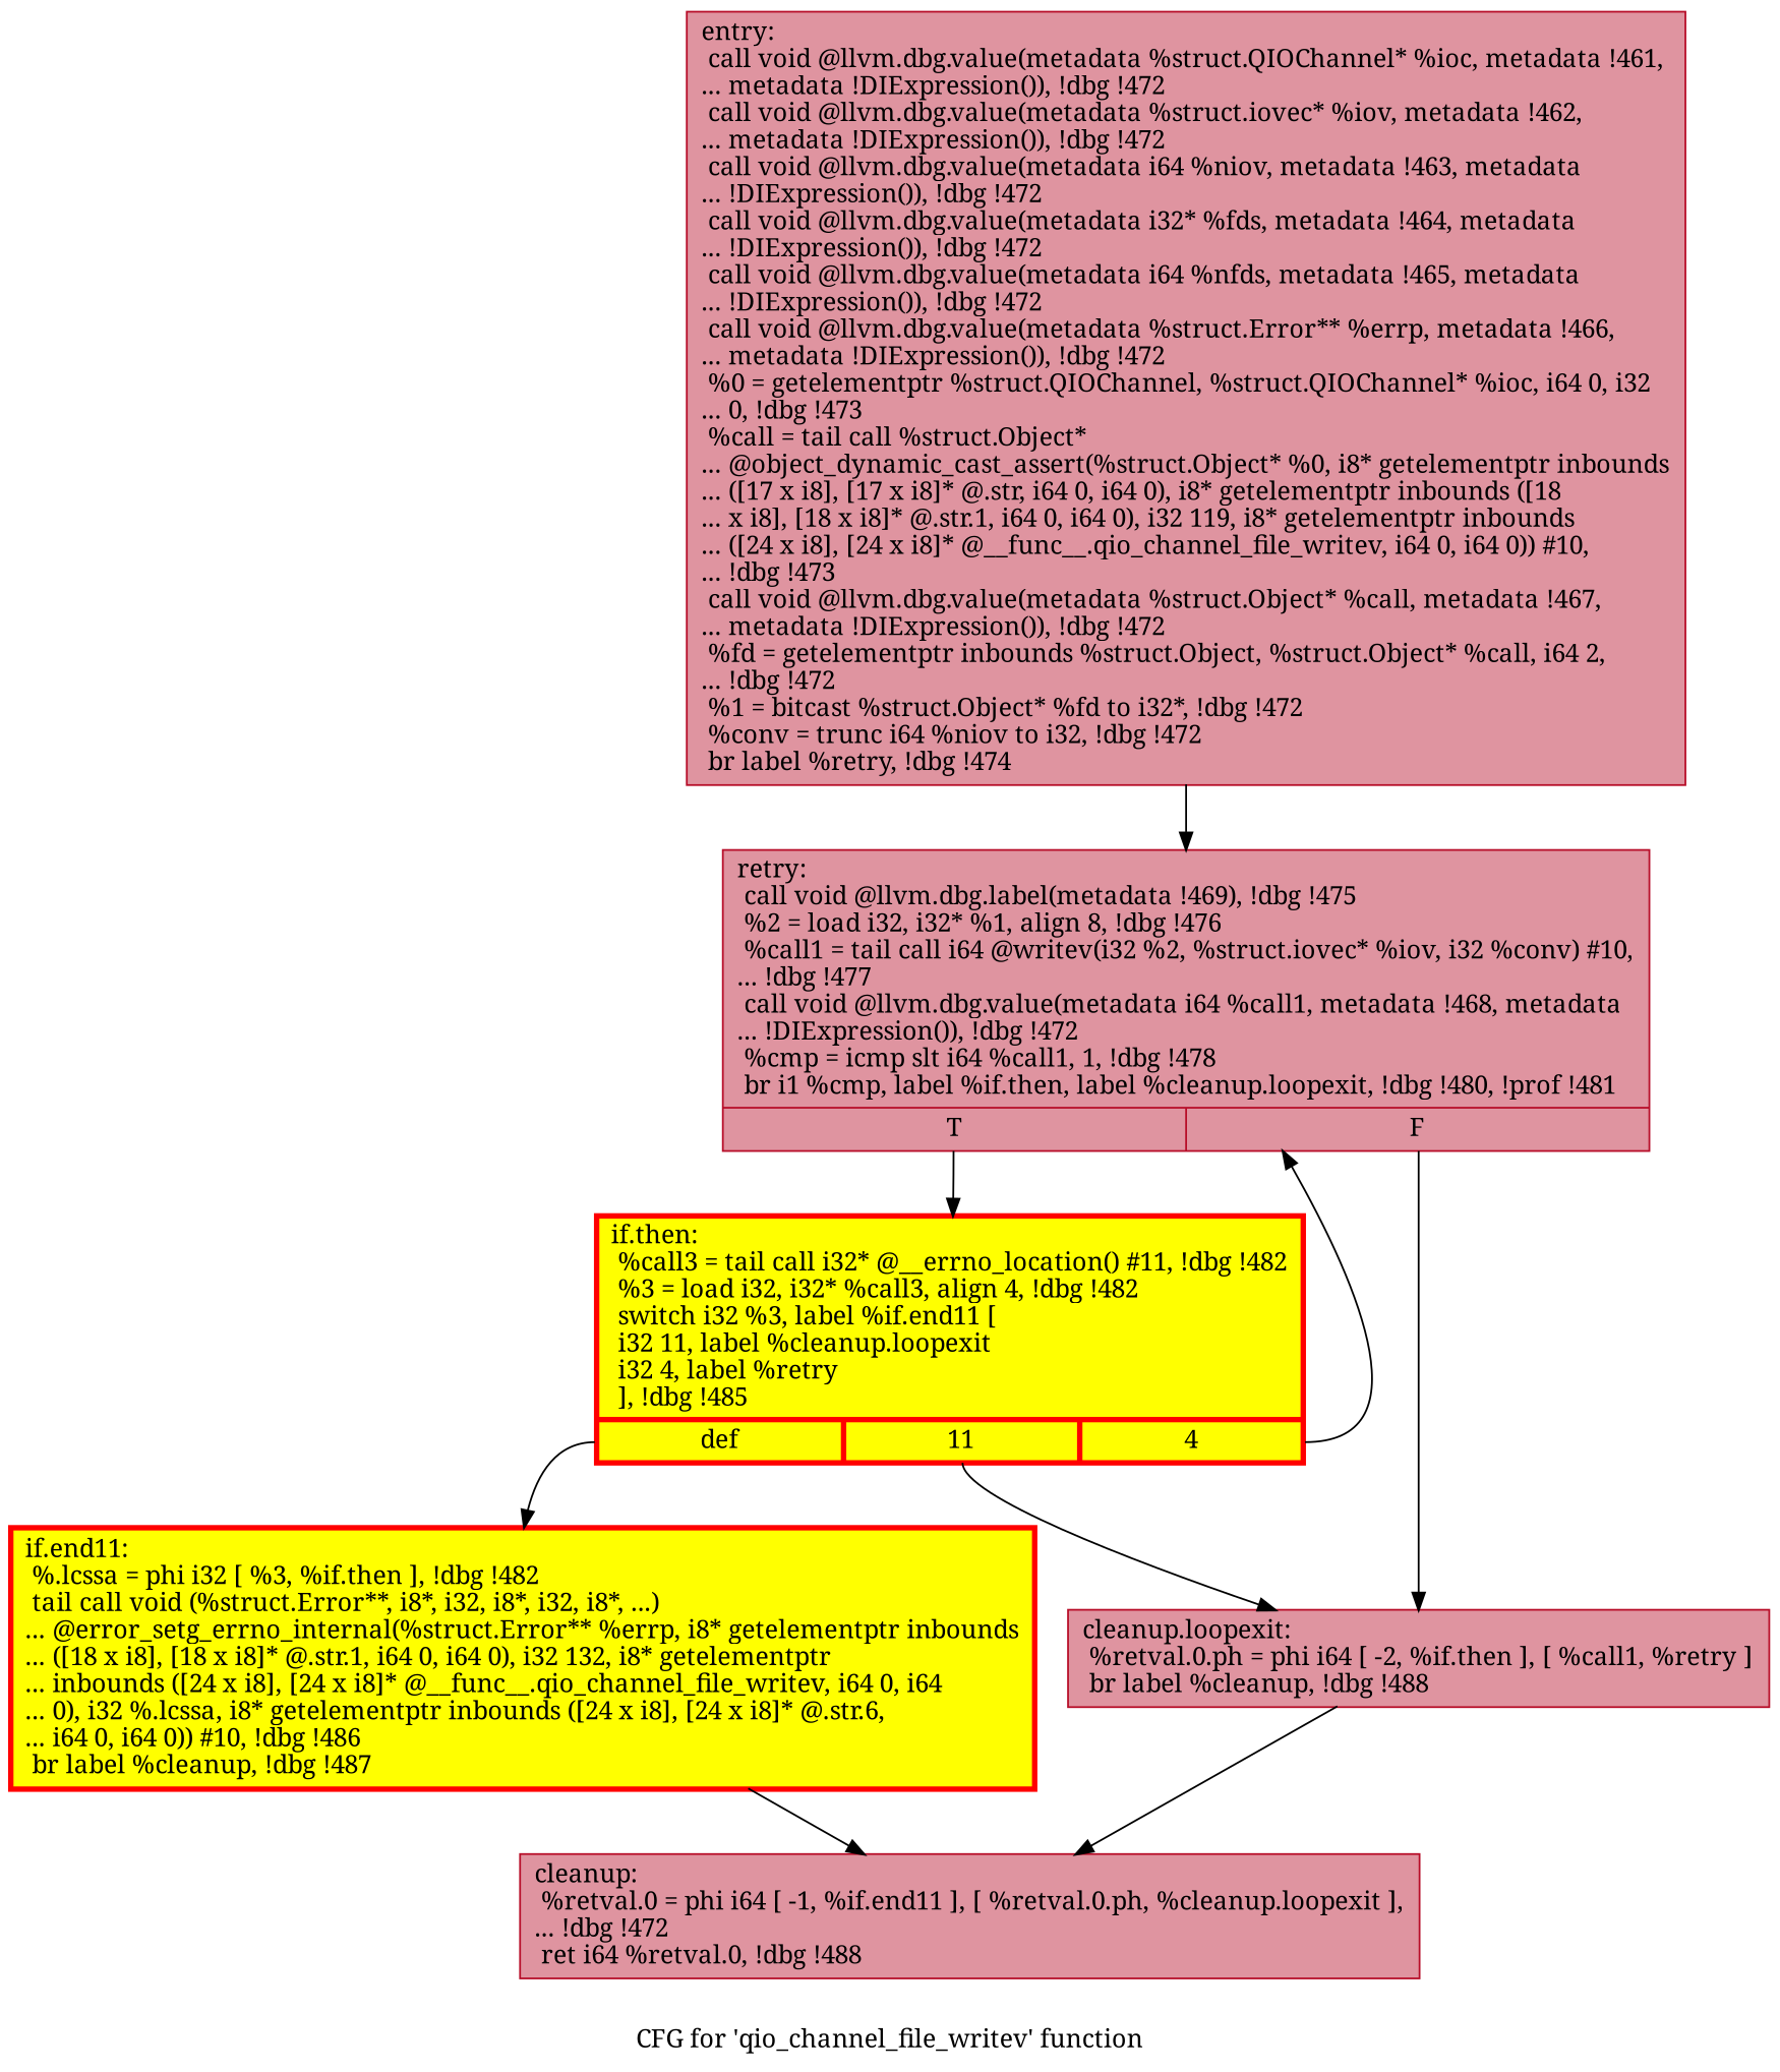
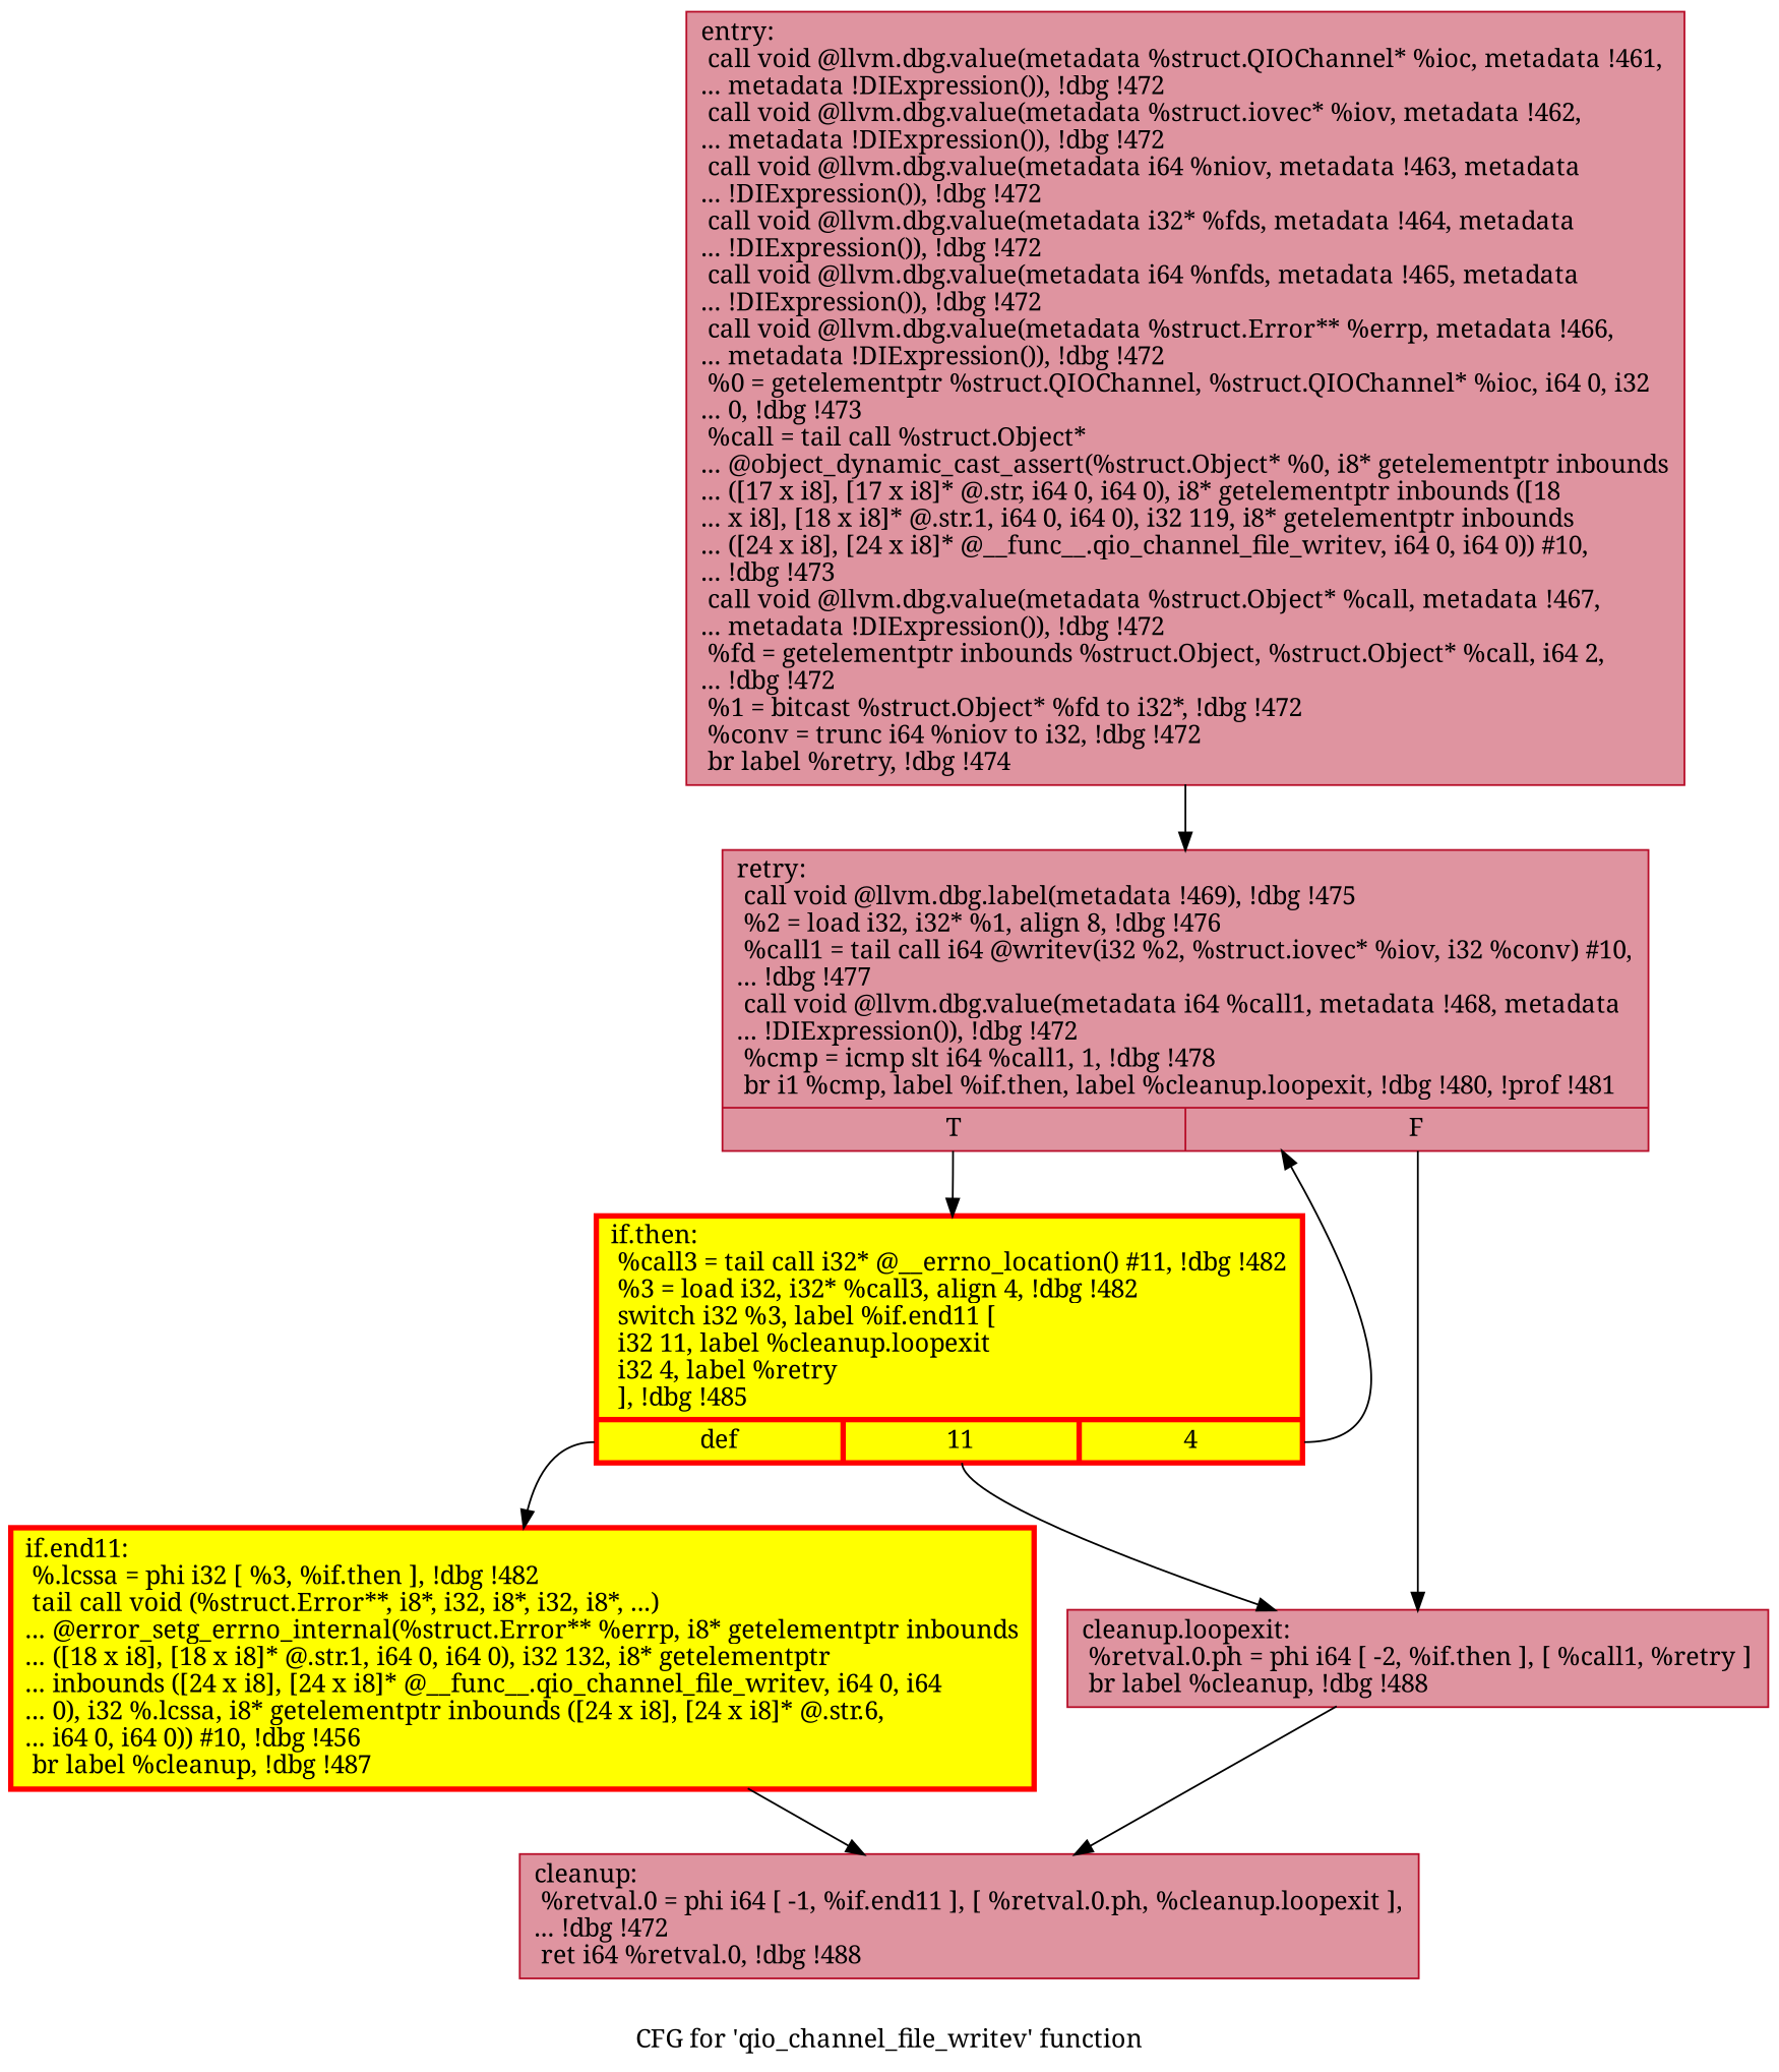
  digraph {
    label="CFG for 'qio_channel_file_writev' function"
    fontname="Noto Serif"
    node [color="#b70d28ff" fillcolor="#b70d2870" shape=record style=filled fontname="Noto Serif"]
    edge [fontname="Noto Serif"]
    n1 [label="{entry:\l  call void @llvm.dbg.value(metadata %struct.QIOChannel* %ioc, metadata !461,\l... metadata !DIExpression()), !dbg !472\l  call void @llvm.dbg.value(metadata %struct.iovec* %iov, metadata !462,\l... metadata !DIExpression()), !dbg !472\l  call void @llvm.dbg.value(metadata i64 %niov, metadata !463, metadata\l... !DIExpression()), !dbg !472\l  call void @llvm.dbg.value(metadata i32* %fds, metadata !464, metadata\l... !DIExpression()), !dbg !472\l  call void @llvm.dbg.value(metadata i64 %nfds, metadata !465, metadata\l... !DIExpression()), !dbg !472\l  call void @llvm.dbg.value(metadata %struct.Error** %errp, metadata !466,\l... metadata !DIExpression()), !dbg !472\l  %0 = getelementptr %struct.QIOChannel, %struct.QIOChannel* %ioc, i64 0, i32\l... 0, !dbg !473\l  %call = tail call %struct.Object*\l... @object_dynamic_cast_assert(%struct.Object* %0, i8* getelementptr inbounds\l... ([17 x i8], [17 x i8]* @.str, i64 0, i64 0), i8* getelementptr inbounds ([18\l... x i8], [18 x i8]* @.str.1, i64 0, i64 0), i32 119, i8* getelementptr inbounds\l... ([24 x i8], [24 x i8]* @__func__.qio_channel_file_writev, i64 0, i64 0)) #10,\l... !dbg !473\l  call void @llvm.dbg.value(metadata %struct.Object* %call, metadata !467,\l... metadata !DIExpression()), !dbg !472\l  %fd = getelementptr inbounds %struct.Object, %struct.Object* %call, i64 2,\l... !dbg !472\l  %1 = bitcast %struct.Object* %fd to i32*, !dbg !472\l  %conv = trunc i64 %niov to i32, !dbg !472\l  br label %retry, !dbg !474\l}"]
    n2 [label="{retry:                                            \l  call void @llvm.dbg.label(metadata !469), !dbg !475\l  %2 = load i32, i32* %1, align 8, !dbg !476\l  %call1 = tail call i64 @writev(i32 %2, %struct.iovec* %iov, i32 %conv) #10,\l... !dbg !477\l  call void @llvm.dbg.value(metadata i64 %call1, metadata !468, metadata\l... !DIExpression()), !dbg !472\l  %cmp = icmp slt i64 %call1, 1, !dbg !478\l  br i1 %cmp, label %if.then, label %cleanup.loopexit, !dbg !480, !prof !481\l|{<s0>T|<s1>F}}"]
    n3 [color=red fillcolor=yellow label="{if.then:                                          \l  %call3 = tail call i32* @__errno_location() #11, !dbg !482\l  %3 = load i32, i32* %call3, align 4, !dbg !482\l  switch i32 %3, label %if.end11 [\l    i32 11, label %cleanup.loopexit\l    i32 4, label %retry\l  ], !dbg !485\l|{<s0>def|<s1>11|<s2>4}}" penwidth=3.0]
    n4 [label="{cleanup.loopexit:                                 \l  %retval.0.ph = phi i64 [ -2, %if.then ], [ %call1, %retry ]\l  br label %cleanup, !dbg !488\l}"]
-   n5 [color=red fillcolor=yellow label="{if.end11:                                         \l  %.lcssa = phi i32 [ %3, %if.then ], !dbg !482\l  tail call void (%struct.Error**, i8*, i32, i8*, i32, i8*, ...)\l... @error_setg_errno_internal(%struct.Error** %errp, i8* getelementptr inbounds\l... ([18 x i8], [18 x i8]* @.str.1, i64 0, i64 0), i32 132, i8* getelementptr\l... inbounds ([24 x i8], [24 x i8]* @__func__.qio_channel_file_writev, i64 0, i64\l... 0), i32 %.lcssa, i8* getelementptr inbounds ([24 x i8], [24 x i8]* @.str.6,\l... i64 0, i64 0)) #10, !dbg !486\l  br label %cleanup, !dbg !487\l}" penwidth=3.0]
+   n5 [color=red fillcolor=yellow label="{if.end11:                                         \l  %.lcssa = phi i32 [ %3, %if.then ], !dbg !482\l  tail call void (%struct.Error**, i8*, i32, i8*, i32, i8*, ...)\l... @error_setg_errno_internal(%struct.Error** %errp, i8* getelementptr inbounds\l... ([18 x i8], [18 x i8]* @.str.1, i64 0, i64 0), i32 132, i8* getelementptr\l... inbounds ([24 x i8], [24 x i8]* @__func__.qio_channel_file_writev, i64 0, i64\l... 0), i32 %.lcssa, i8* getelementptr inbounds ([24 x i8], [24 x i8]* @.str.6,\l... i64 0, i64 0)) #10, !dbg !456\l  br label %cleanup, !dbg !487\l}" penwidth=3.0]
    n6 [label="{cleanup:                                          \l  %retval.0 = phi i64 [ -1, %if.end11 ], [ %retval.0.ph, %cleanup.loopexit ],\l... !dbg !472\l  ret i64 %retval.0, !dbg !488\l}"]
    n1 -> n2
    n2 -> n3 [tailport=s0]
    n2 -> n4 [tailport=s1]
    n3 -> n2 [tailport=s2]
    n3 -> n4 [tailport=s1]
    n3 -> n5 [tailport=s0]
    n4 -> n6
    n5 -> n6
  }
